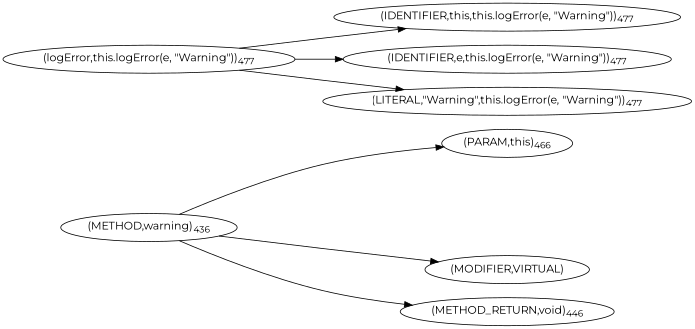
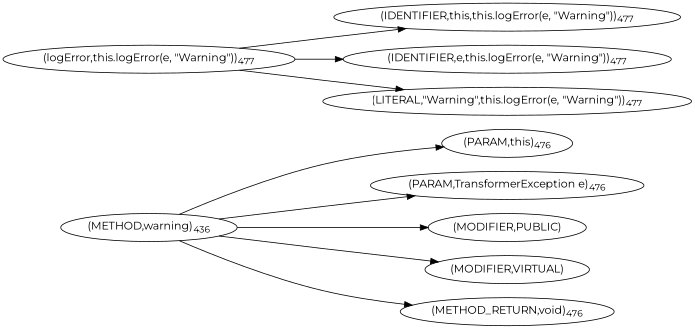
  digraph {
    fontname=Montserrat
    rankdir=LR
    node [fontname=Montserrat]
    edge [fontname=Montserrat]
    n1 [label=<(METHOD,warning)<SUB>436</SUB>>]
-   n2 [label=<(PARAM,this)<SUB>466</SUB>>]
+   n2 [label=<(PARAM,this)<SUB>476</SUB>>]
+   n3 [label=<(PARAM,TransformerException e)<SUB>476</SUB>>]
+   n4 [label=<(MODIFIER,PUBLIC)>]
    n5 [label=<(MODIFIER,VIRTUAL)>]
-   n6 [label=<(METHOD_RETURN,void)<SUB>446</SUB>>]
+   n6 [label=<(METHOD_RETURN,void)<SUB>476</SUB>>]
    n7 [label=<(logError,this.logError(e, &quot;Warning&quot;))<SUB>477</SUB>>]
    n8 [label=<(IDENTIFIER,this,this.logError(e, &quot;Warning&quot;))<SUB>477</SUB>>]
    n9 [label=<(IDENTIFIER,e,this.logError(e, &quot;Warning&quot;))<SUB>477</SUB>>]
    n10 [label=<(LITERAL,&quot;Warning&quot;,this.logError(e, &quot;Warning&quot;))<SUB>477</SUB>>]
    n1 -> n2
+   n1 -> n3
+   n1 -> n4
    n1 -> n5
    n1 -> n6
    n7 -> n8
    n7 -> n9
    n7 -> n10
  }
